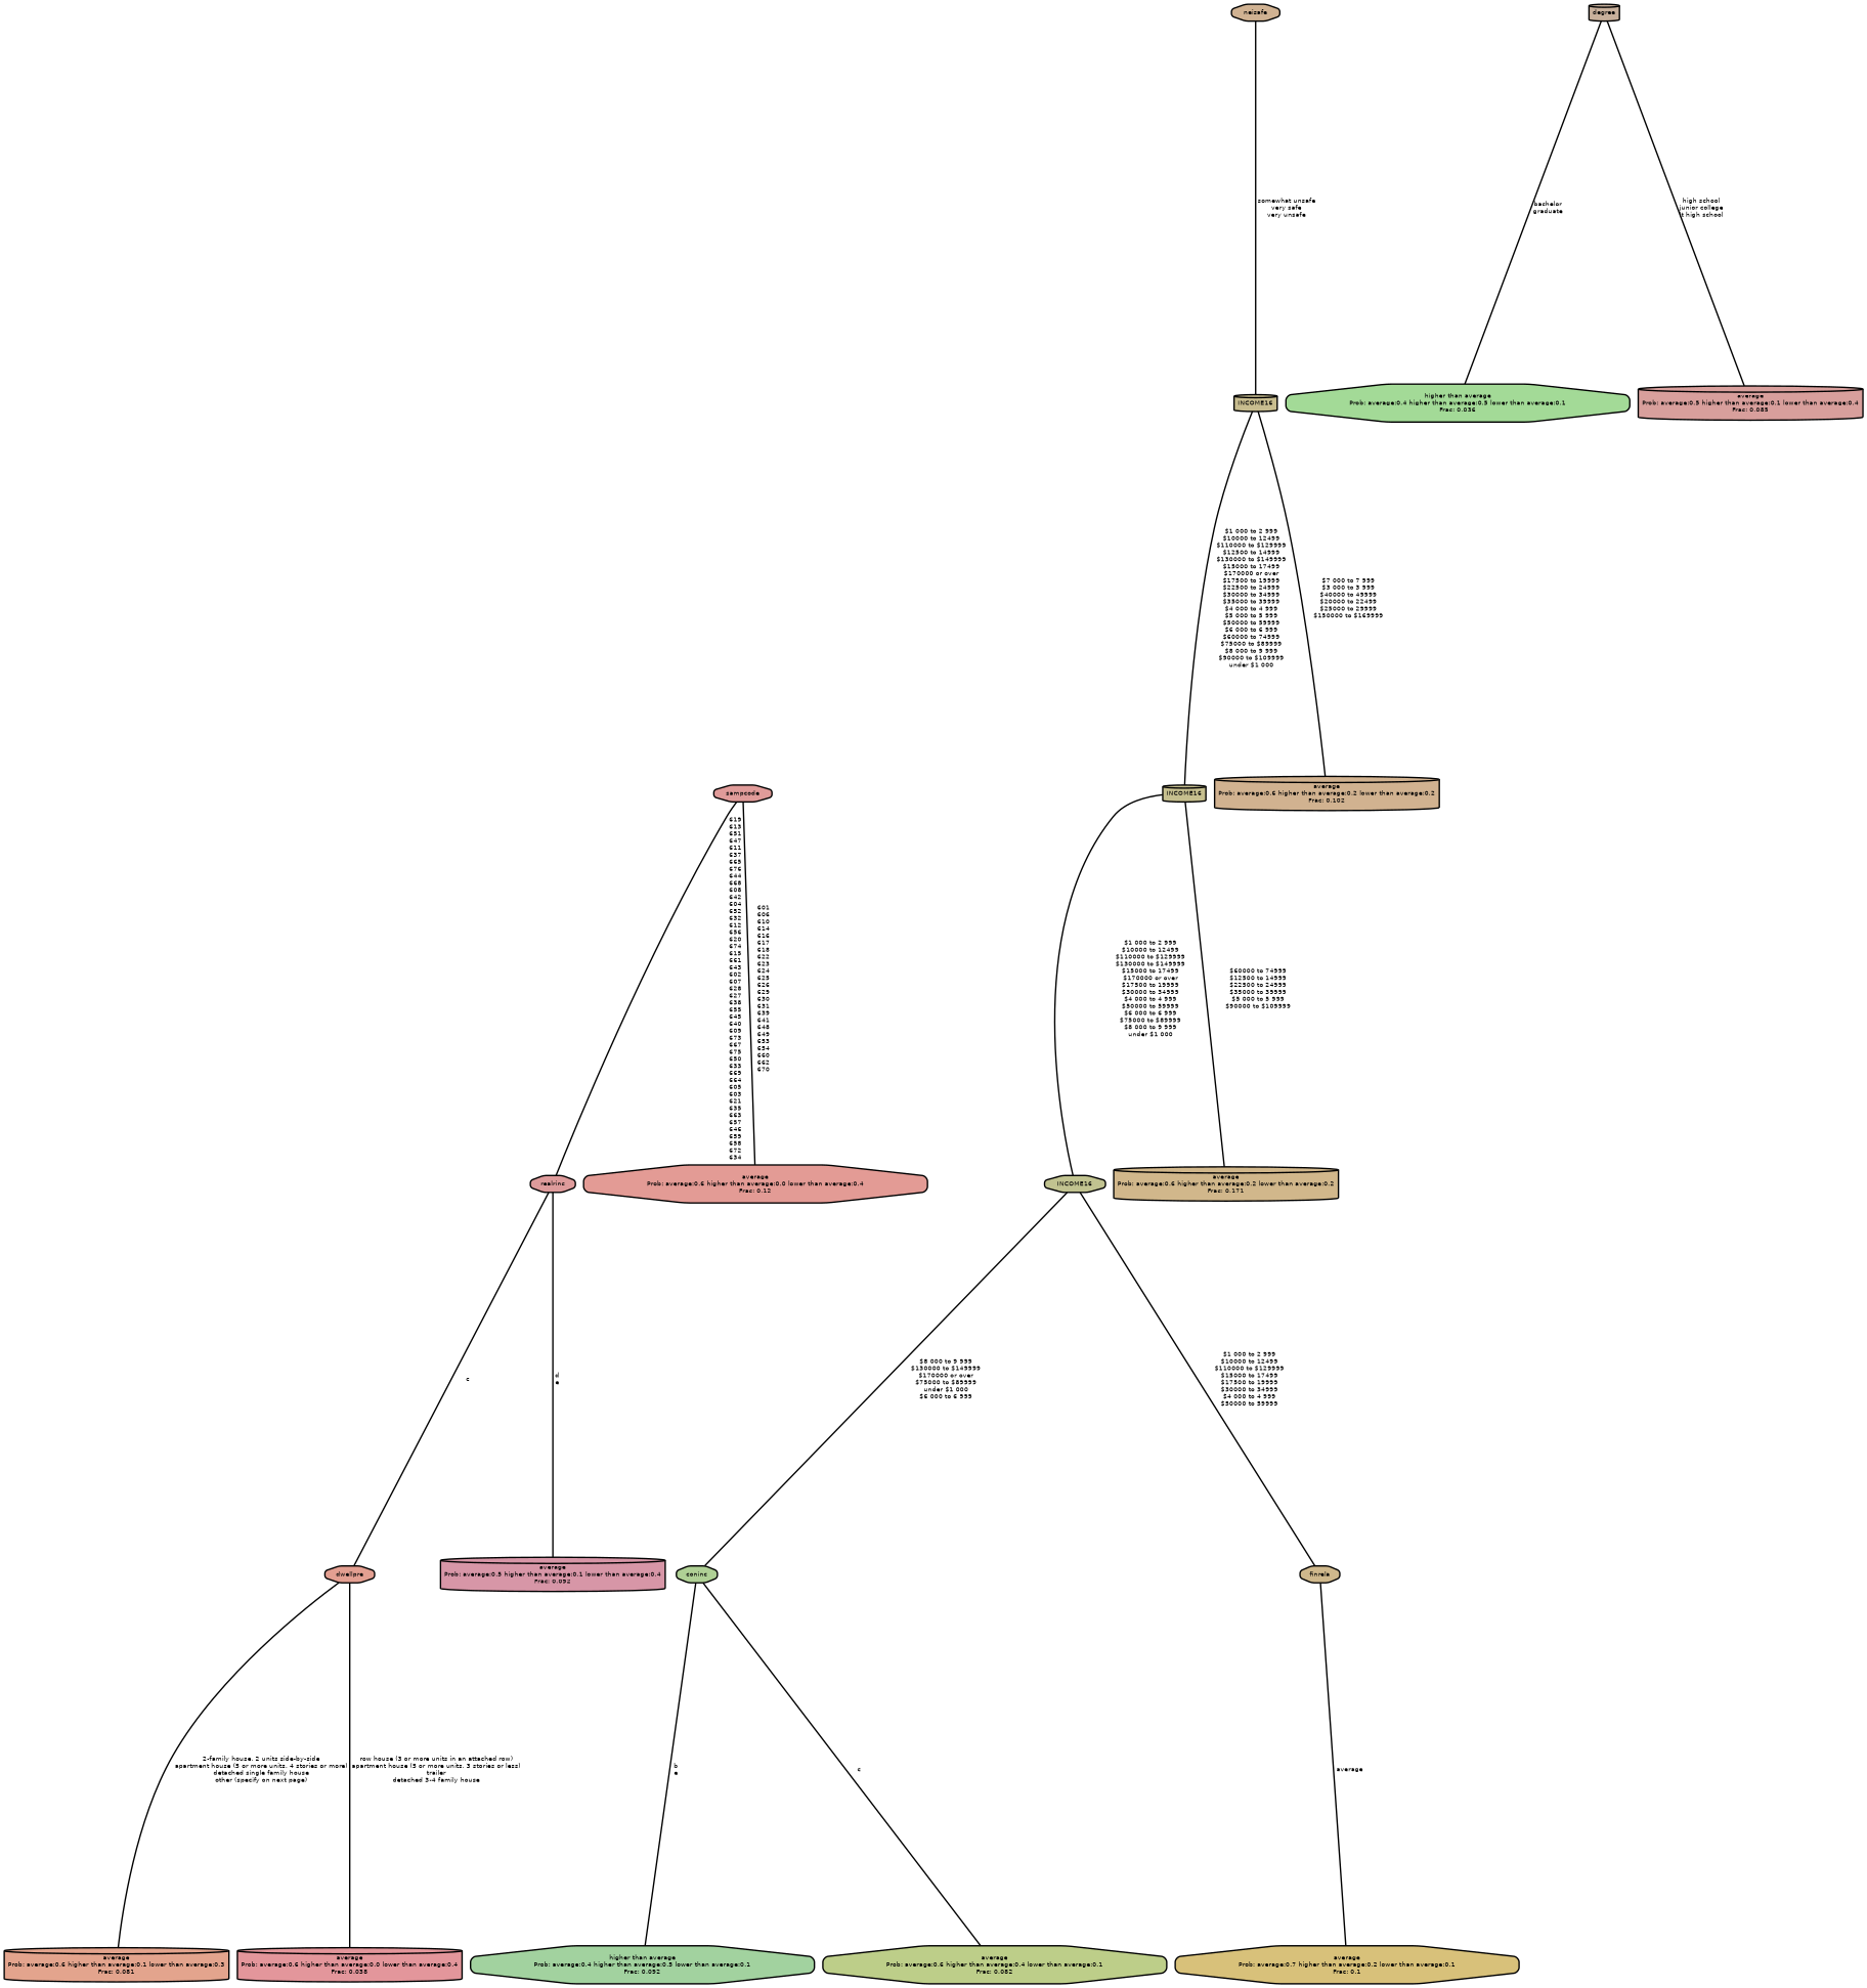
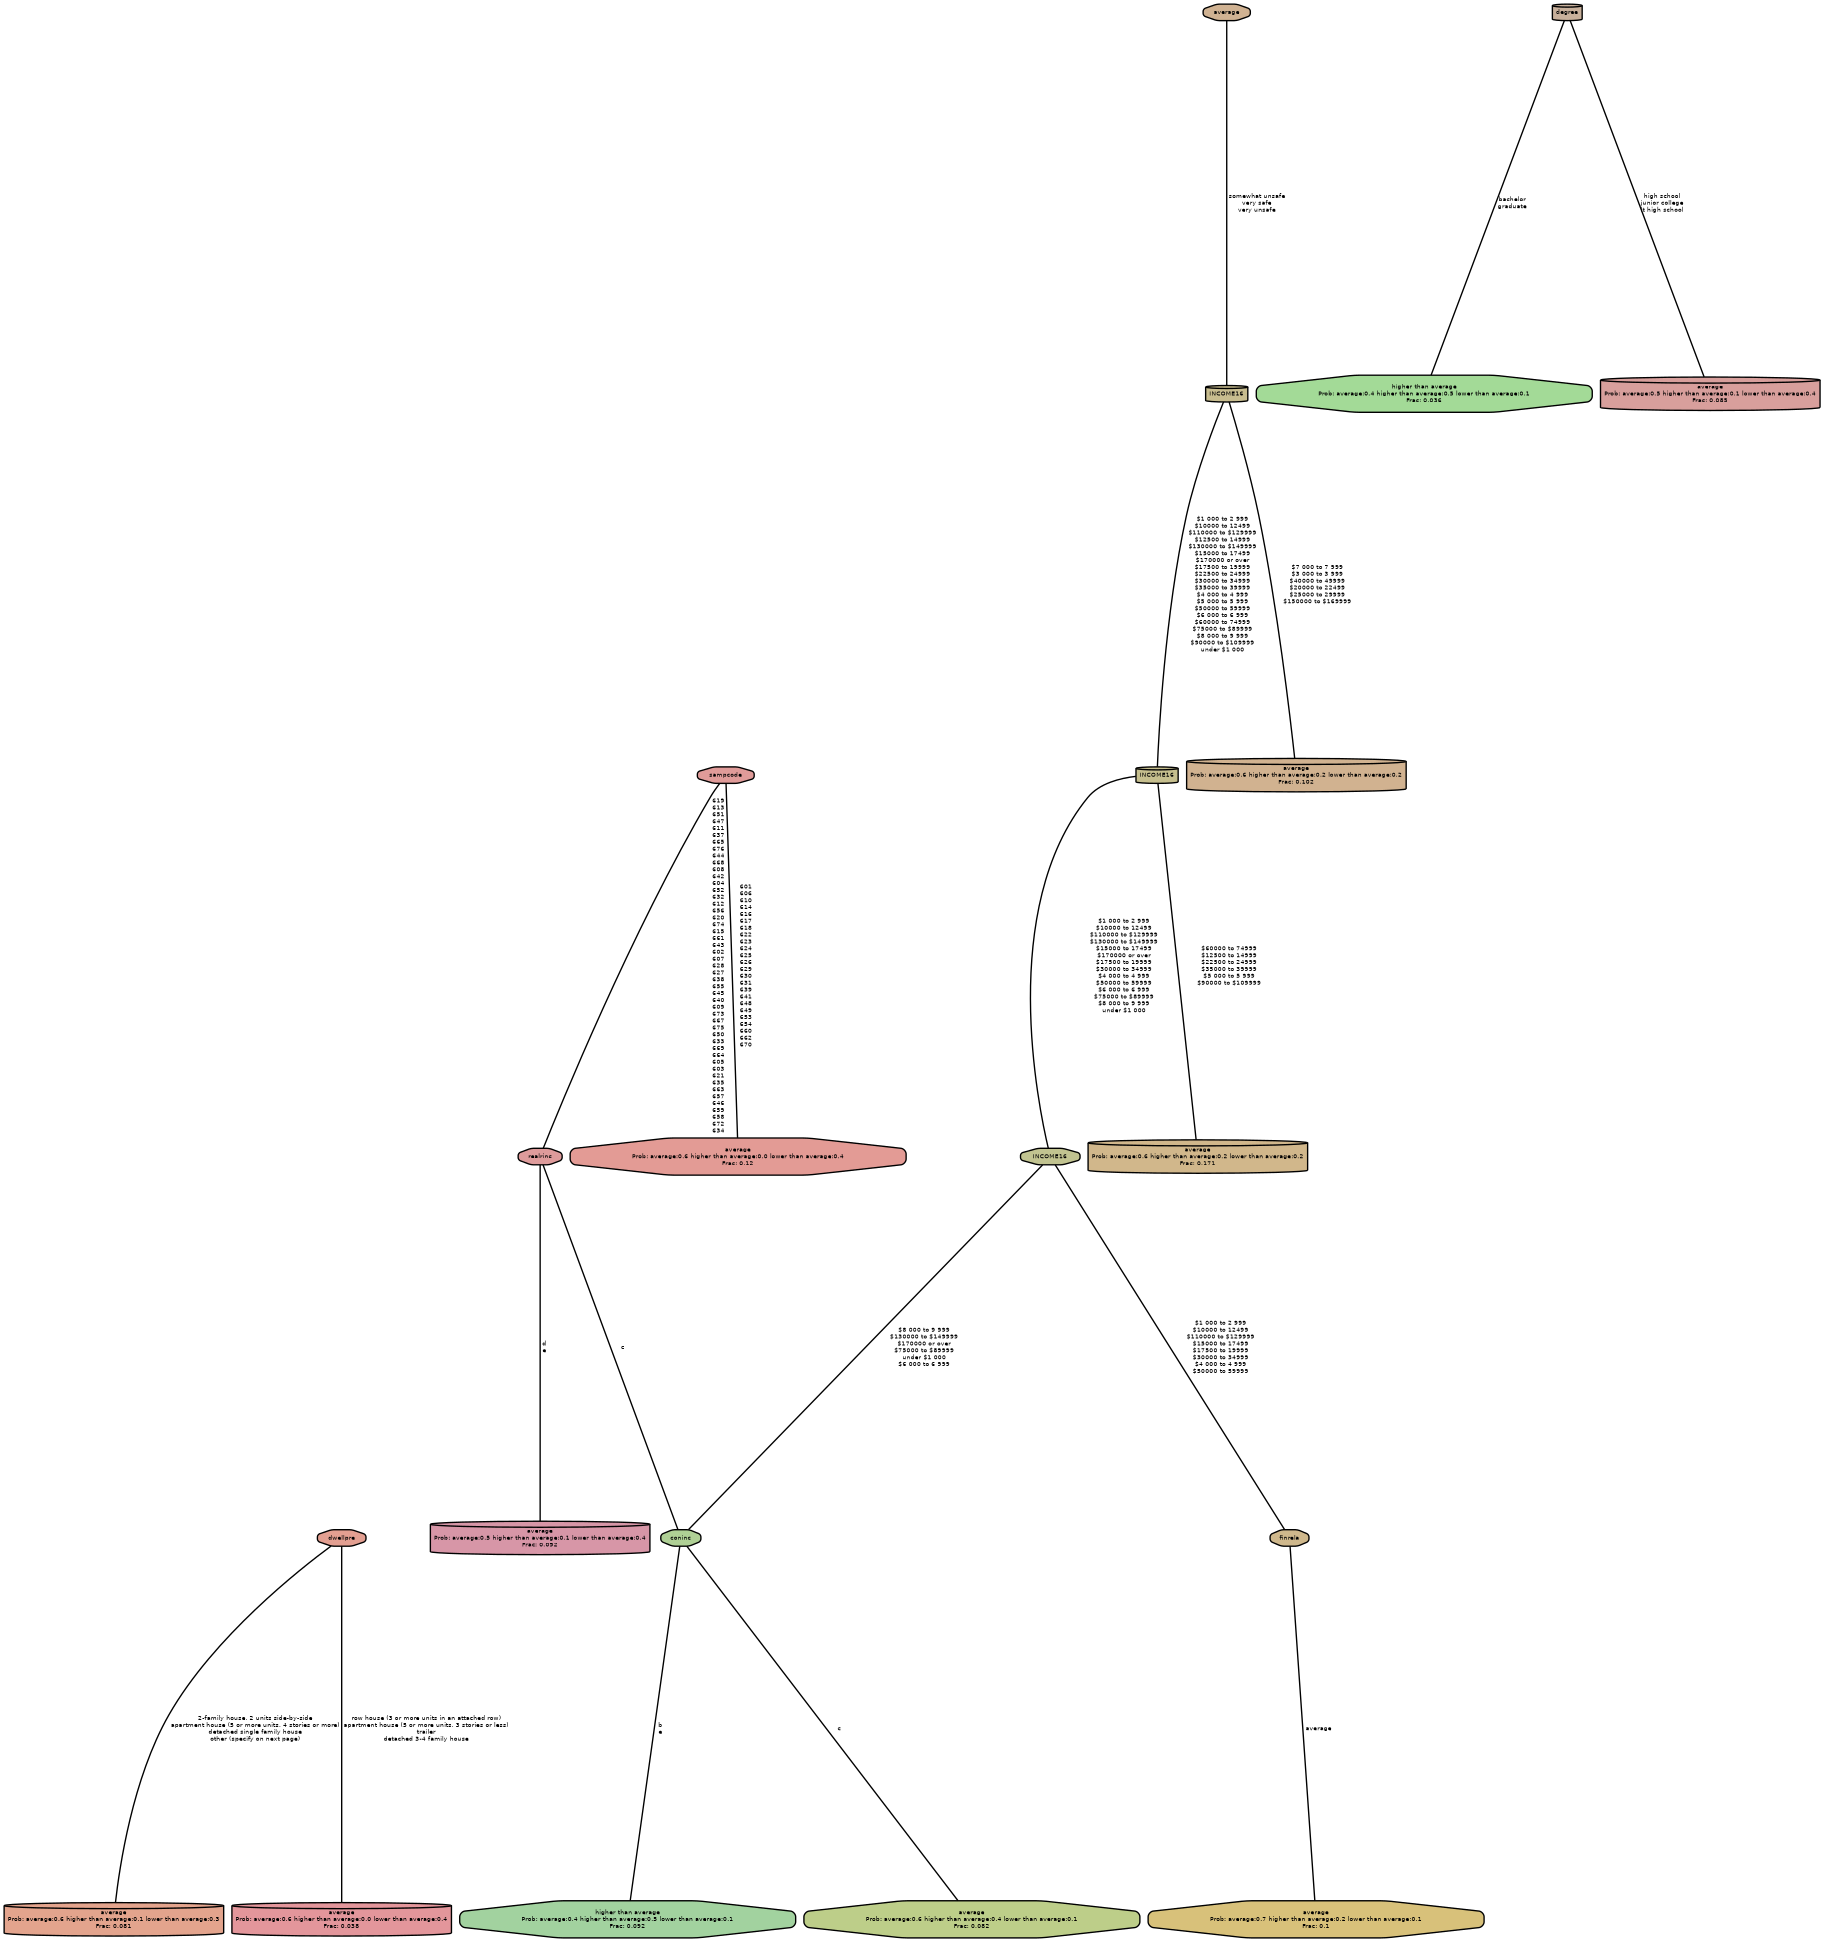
  graph {
    ranksep="0 equally"
    splines=straight
    node [color=black fontcolor=black fontname=helvetica penwidth=3 shape=octagon style="filled, rounded"]
    edge [color=black fontname=helvetica penwidth=3]
    n1 [fillcolor="#e3969b" label="average\nProb: average:0.6 higher than average:0.0 lower than average:0.4\nFrac: 0.038" shape=cylinder]
    n2 [fillcolor="#e39f91" label=dwellpre]
    n3 [fillcolor="#e3a48d" label="average\nProb: average:0.6 higher than average:0.1 lower than average:0.3\nFrac: 0.081" shape=cylinder]
    n4 [fillcolor="#de9b9b" label=realrinc]
    n5 [fillcolor="#d796a7" label="average\nProb: average:0.5 higher than average:0.1 lower than average:0.4\nFrac: 0.092" shape=cylinder]
    n6 [fillcolor="#e09b99" label=sampcode]
    n7 [fillcolor="#e39b95" label="average\nProb: average:0.6 higher than average:0.0 lower than average:0.4\nFrac: 0.12"]
-   n8 [fillcolor="#d0b292" label=neisafe]
+   n8 [fillcolor="#d0b292" label=average]
    n9 [fillcolor="#c8bd8f" label=INCOME16 shape=cylinder]
    n10 [fillcolor="#d1b290" label="average\nProb: average:0.6 higher than average:0.2 lower than average:0.2\nFrac: 0.102" shape=cylinder]
    n11 [fillcolor="#c6bf8e" label=INCOME16 shape=cylinder]
    n12 [fillcolor="#d1b78b" label="average\nProb: average:0.6 higher than average:0.2 lower than average:0.2\nFrac: 0.171" shape=cylinder]
    n13 [fillcolor="#c1c390" label=INCOME16]
    n14 [fillcolor="#afd095" label=coninc]
    n15 [fillcolor="#cfb88c" label=finrela]
    n16 [fillcolor="#bdce89" label="average\nProb: average:0.6 higher than average:0.4 lower than average:0.1\nFrac: 0.082"]
    n17 [fillcolor="#a2d29f" label="higher than average\nProb: average:0.4 higher than average:0.5 lower than average:0.1\nFrac: 0.092"]
    n18 [fillcolor="#d8c17a" label="average\nProb: average:0.7 higher than average:0.2 lower than average:0.1\nFrac: 0.1"]
    n19 [fillcolor="#c8b09b" label=degree shape=cylinder]
    n20 [fillcolor="#a3da97" label="higher than average\nProb: average:0.4 higher than average:0.5 lower than average:0.1\nFrac: 0.036"]
    n21 [fillcolor="#d89f9c" label="average\nProb: average:0.5 higher than average:0.1 lower than average:0.4\nFrac: 0.085" shape=cylinder]
    subgraph sub_1 {
      rank=same
    }
    n2 -- n1 [label=" row house (3 or more units in an attached row)\n apartment house (5 or more units, 3 stories or less)\n trailer\n detached 3-4 family house"]
    n2 -- n3 [label=" 2-family house, 2 units side-by-side\n apartment house (5 or more units, 4 stories or more)\n detached single family house\n other (specify on next page)"]
-   n4 -- n2 [label=" c"]
+   n4 -- n14 [label=" c"]
    n4 -- n5 [label=" d\n e"]
    n6 -- n4 [label=" 619\n 613\n 651\n 647\n 611\n 637\n 665\n 676\n 644\n 668\n 608\n 642\n 604\n 652\n 632\n 612\n 656\n 620\n 674\n 615\n 661\n 643\n 602\n 607\n 628\n 627\n 638\n 655\n 645\n 640\n 609\n 673\n 667\n 675\n 650\n 633\n 669\n 664\n 605\n 603\n 621\n 635\n 663\n 657\n 646\n 659\n 658\n 672\n 634"]
    n6 -- n7 [label=" 601\n 606\n 610\n 614\n 616\n 617\n 618\n 622\n 623\n 624\n 625\n 626\n 629\n 630\n 631\n 639\n 641\n 648\n 649\n 653\n 654\n 660\n 662\n 670"]
    n8 -- n9 [label=" somewhat unsafe\n very safe\n very unsafe"]
    n9 -- n10 [label=" $7 000 to 7 999\n $3 000 to 3 999\n $40000 to 49999\n $20000 to 22499\n $25000 to 29999\n $150000 to $169999"]
    n9 -- n11 [label=" $1 000 to 2 999\n $10000 to 12499\n $110000 to $129999\n $12500 to 14999\n $130000 to $149999\n $15000 to 17499\n $170000 or over\n $17500 to 19999\n $22500 to 24999\n $30000 to 34999\n $35000 to 39999\n $4 000 to 4 999\n $5 000 to 5 999\n $50000 to 59999\n $6 000 to 6 999\n $60000 to 74999\n $75000 to $89999\n $8 000 to 9 999\n $90000 to $109999\n under $1 000"]
    n11 -- n12 [label=" $60000 to 74999\n $12500 to 14999\n $22500 to 24999\n $35000 to 39999\n $5 000 to 5 999\n $90000 to $109999"]
    n11 -- n13 [label=" $1 000 to 2 999\n $10000 to 12499\n $110000 to $129999\n $130000 to $149999\n $15000 to 17499\n $170000 or over\n $17500 to 19999\n $30000 to 34999\n $4 000 to 4 999\n $50000 to 59999\n $6 000 to 6 999\n $75000 to $89999\n $8 000 to 9 999\n under $1 000"]
    n13 -- n14 [label=" $8 000 to 9 999\n $130000 to $149999\n $170000 or over\n $75000 to $89999\n under $1 000\n $6 000 to 6 999"]
    n13 -- n15 [label=" $1 000 to 2 999\n $10000 to 12499\n $110000 to $129999\n $15000 to 17499\n $17500 to 19999\n $30000 to 34999\n $4 000 to 4 999\n $50000 to 59999"]
    n14 -- n16 [label=" c"]
    n14 -- n17 [label=" b\n e"]
    n15 -- n18 [label=" average"]
    n19 -- n20 [label=" bachelor\n graduate"]
    n19 -- n21 [label=" high school\n junior college\n lt high school"]
  }
